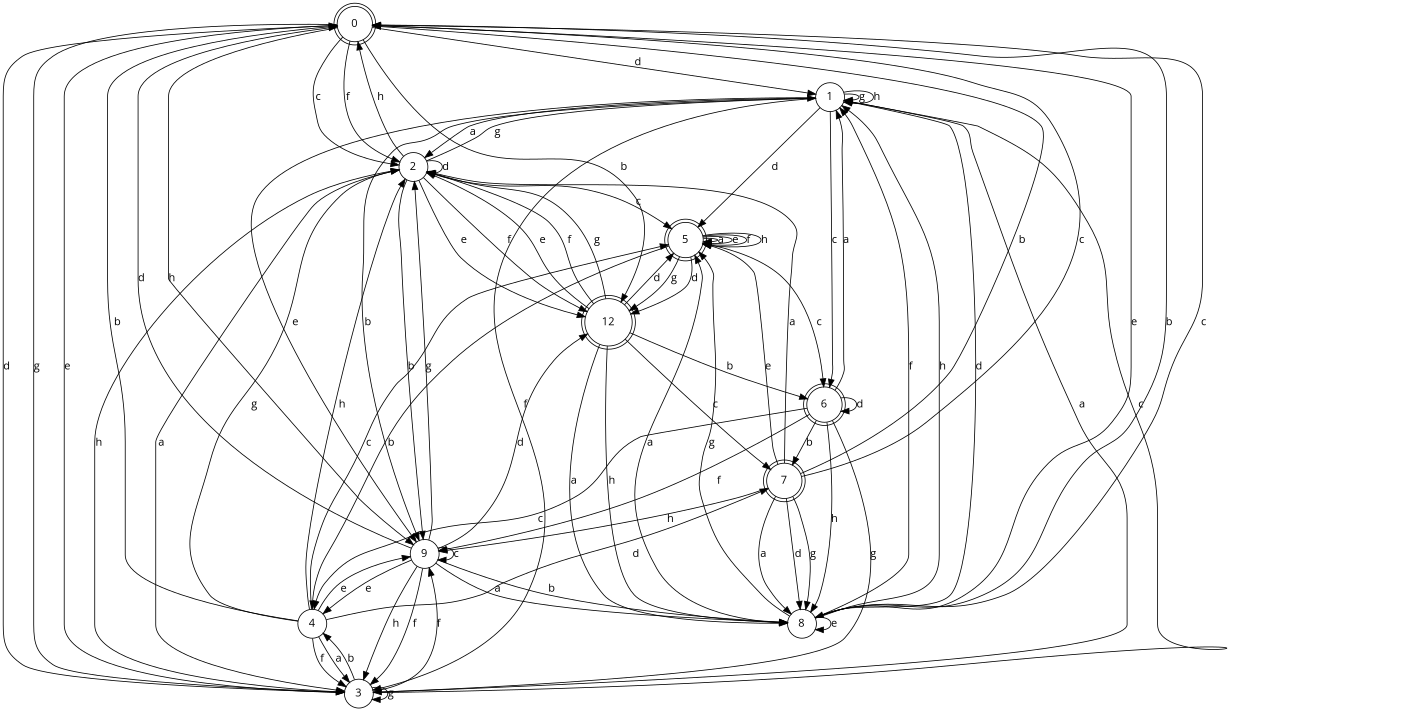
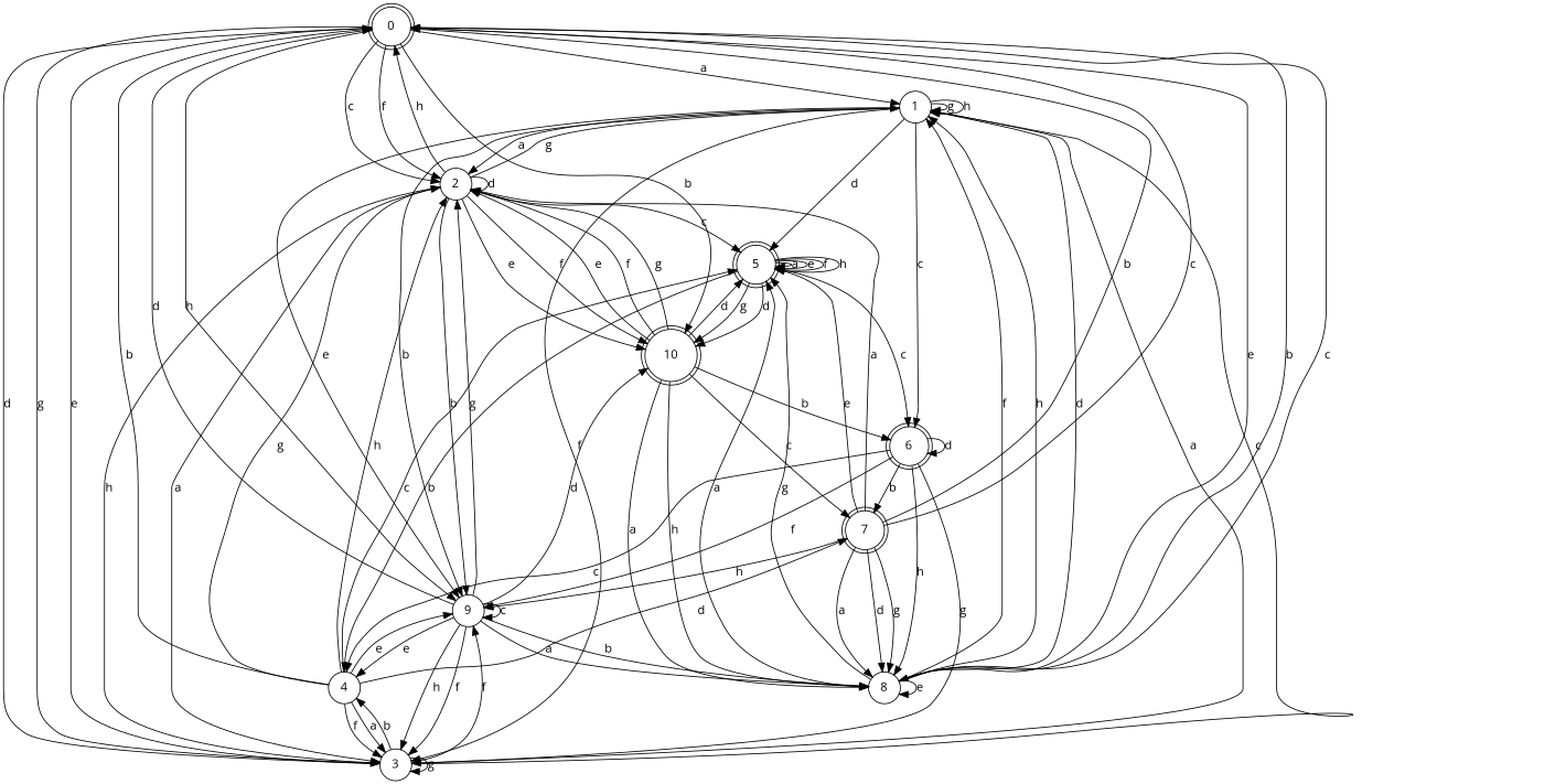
  digraph {
    fontname="Open Sans"
    rankdir=TB
    node [color=black fillcolor=white fontname="Open Sans" shape=circle style=filled]
    edge [fontname="Open Sans"]
    n1 [label=0 shape=doublecircle style="rounded,filled"]
    n2 [label=1]
    n3 [label=2]
    n4 [label=3]
    n5 [label=8]
    n6 [label=9]
-   n7 [label=12 shape=doublecircle style="rounded,filled"]
+   n7 [label=10 shape=doublecircle style="rounded,filled"]
    n8 [label=5 shape=doublecircle style="rounded,filled"]
    n9 [label=6 shape=doublecircle style="rounded,filled"]
    n10 [label=4]
    n11 [label=7 shape=doublecircle style="rounded,filled"]
-   n1 -> n2 [label=d]
+   n1 -> n2 [label=a]
    n1 -> n3 [label=c]
    n1 -> n3 [label=f]
    n1 -> n4 [label=d]
    n1 -> n4 [label=g]
    n1 -> n5 [label=e]
    n1 -> n6 [label=h]
    n1 -> n7 [label=b]
    n2 -> n2 [label=g]
    n2 -> n2 [label=h]
    n2 -> n3 [label=a]
    n2 -> n4 [label=f]
    n2 -> n6 [label=b]
    n2 -> n6 [label=e]
    n2 -> n8 [label=d]
    n2 -> n9 [label=c]
    n3 -> n1 [label=h]
    n3 -> n2 [label=g]
    n3 -> n3 [label=d]
    n3 -> n4 [label=a]
    n3 -> n6 [label=b]
    n3 -> n7 [label=e]
    n3 -> n7 [label=f]
    n3 -> n8 [label=c]
    n4 -> n1 [label=e]
    n4 -> n2 [label=a]
    n4 -> n2 [label=c]
    n4 -> n3 [label=h]
    n4 -> n4 [label=g]
    n4 -> n6 [label=f]
    n4 -> n10 [label=b]
    n5 -> n1 [label=b]
    n5 -> n1 [label=c]
    n5 -> n2 [label=d]
    n5 -> n2 [label=f]
    n5 -> n2 [label=h]
    n5 -> n5 [label=e]
    n5 -> n8 [label=a]
    n5 -> n8 [label=g]
    n6 -> n1 [label=d]
    n6 -> n3 [label=g]
    n6 -> n4 [label=f]
    n6 -> n4 [label=h]
    n6 -> n5 [label=a]
    n6 -> n5 [label=b]
    n6 -> n6 [label=c]
    n6 -> n7 [label=d]
    n6 -> n10 [label=e]
    n7 -> n3 [label=e]
    n7 -> n3 [label=f]
    n7 -> n3 [label=g]
    n7 -> n5 [label=a]
    n7 -> n5 [label=h]
    n7 -> n8 [label=d]
    n7 -> n9 [label=b]
    n7 -> n11 [label=c]
    n8 -> n7 [label=d]
    n8 -> n7 [label=g]
    n8 -> n8 [label=a]
    n8 -> n8 [label=e]
    n8 -> n8 [label=f]
    n8 -> n8 [label=h]
    n8 -> n9 [label=c]
    n8 -> n10 [label=b]
-   n9 -> n2 [label=a]
    n9 -> n4 [label=g]
    n9 -> n5 [label=h]
    n9 -> n6 [label=f]
    n9 -> n9 [label=d]
    n9 -> n10 [label=c]
    n9 -> n11 [label=b]
    n10 -> n1 [label=b]
    n10 -> n3 [label=g]
    n10 -> n3 [label=h]
    n10 -> n4 [label=a]
    n10 -> n4 [label=f]
    n10 -> n6 [label=e]
    n10 -> n8 [label=c]
    n10 -> n11 [label=d]
    n11 -> n1 [label=b]
    n11 -> n1 [label=c]
    n11 -> n3 [label=a]
    n11 -> n5 [label=a]
    n11 -> n5 [label=d]
    n11 -> n5 [label=g]
    n11 -> n6 [label=h]
    n11 -> n8 [label=e]
  }
